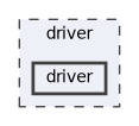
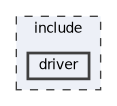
  digraph {
    compound=true
    n1 [color=grey25 fillcolor="#edf0f7" fontname=Helvetica fontsize=10 height=0.2 label=driver shape=box style="filled,bold" width=0.4]
    subgraph cluster_1 {
      bgcolor="#edf0f7"
      fontname=Helvetica
      fontsize=10
-     label=driver
+     label=include
      pencolor=grey25
      style="filled,dashed"
      n1
    }
  }
